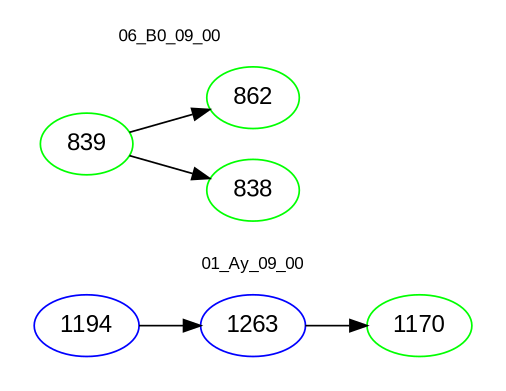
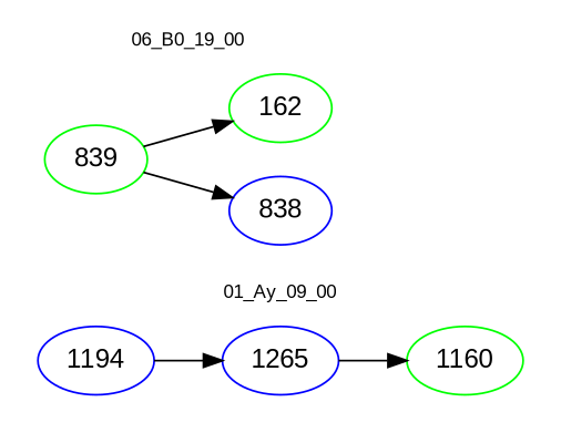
  digraph {
    fontname="Liberation Sans"
    rankdir=LR
    node [color=blue fontname="Liberation Sans"]
    edge [color=black fontname="Liberation Sans"]
    n1 [label=1194]
-   n2 [color=green label=1170]
-   n3 [label=1263]
+   n2 [color=green label=1160]
+   n3 [label=1265]
    n4 [color=green label=839]
-   n5 [color=green label=838]
-   n6 [color=green label=862]
+   n5 [label=838]
+   n6 [color=green label=162]
    subgraph cluster_1 {
      color=white
      fontsize=10
      label="01_Ay_09_00"
      n1
      n2
      n3
    }
    subgraph cluster_2 {
      color=white
      fontsize=10
-     label="06_B0_09_00"
+     label="06_B0_19_00"
      n4
      n5
      n6
    }
    n1 -> n3
    n3 -> n2
    n4 -> n5
    n4 -> n6
  }
